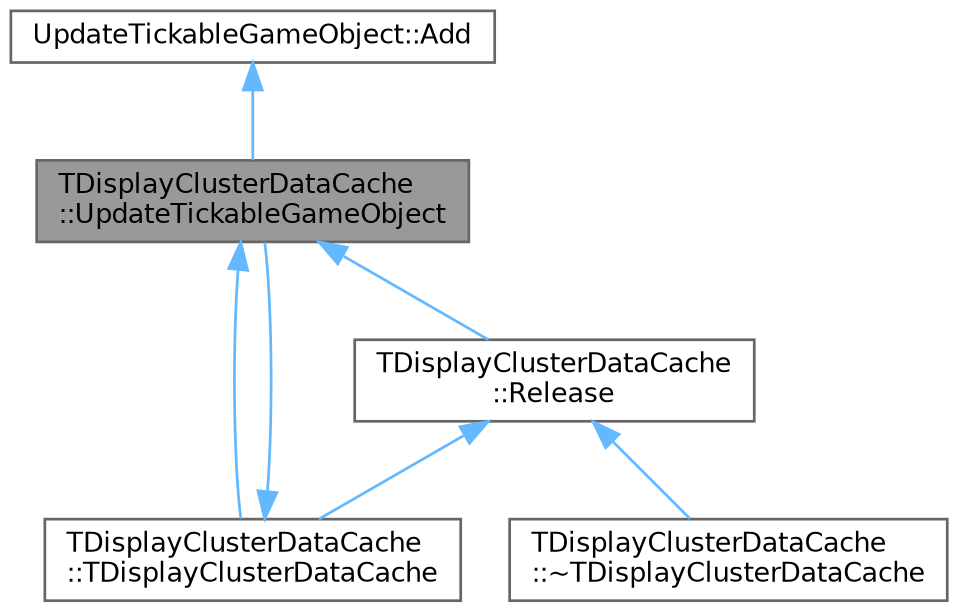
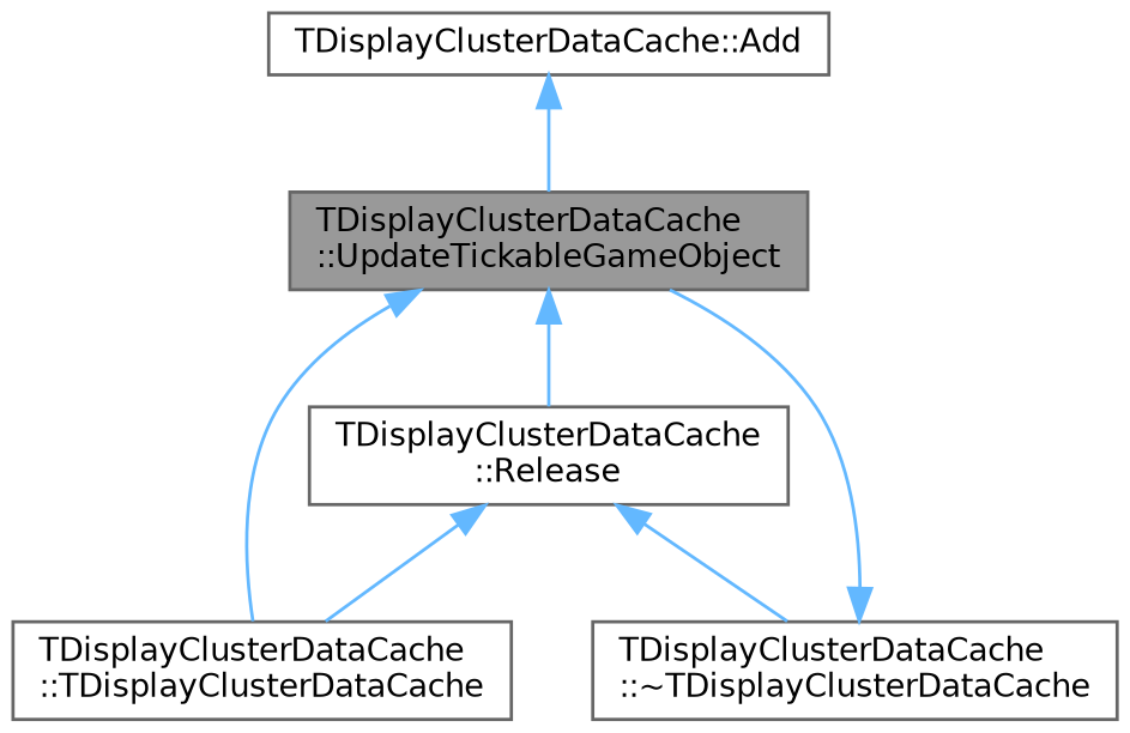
  digraph {
    rankdir=TB
    node [color=grey40 fillcolor=white fontname=Helvetica fontsize=10 shape=box style=filled]
    edge [color=steelblue1 dir=back fontname=Helvetica fontsize=10 labelfontname=Helvetica labelfontsize=10 style=solid]
    n1 [color=gray40 fillcolor=grey60 fontcolor=black height=0.2 label="TDisplayClusterDataCache\l::UpdateTickableGameObject" width=0.4]
    n2 [height=0.2 label="TDisplayClusterDataCache\l::Release" width=0.4]
    n3 [height=0.2 label="TDisplayClusterDataCache\l::TDisplayClusterDataCache" width=0.4]
-   n4 [height=0.2 label="UpdateTickableGameObject::Add" width=0.4]
+   n4 [height=0.2 label="TDisplayClusterDataCache::Add" width=0.4]
    n5 [height=0.2 label="TDisplayClusterDataCache\l::~TDisplayClusterDataCache" width=0.4]
    n1 -> n2
    n1 -> n3
    n2 -> n3
    n2 -> n5
-   n3 -> n1
+   n5 -> n1
    n4 -> n1
  }
